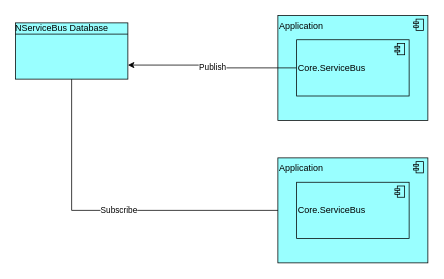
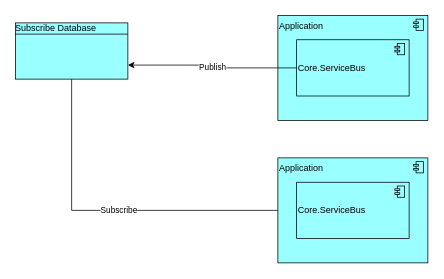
  <mxCell id="0" />
  <mxCell id="1" parent="0" />
  <mxCell id="2" value="Subscribe" style="edgeStyle=orthogonalEdgeStyle;rounded=0;orthogonalLoop=1;jettySize=auto;html=1;entryX=0;entryY=0.5;entryDx=0;entryDy=0;entryPerimeter=0;" edge="1" parent="1" source="3" target="8"><mxGeometry relative="1" as="geometry"><Array as="points"><mxPoint x="95" y="280" /></Array></mxGeometry></mxCell>
- <mxCell id="3" value="NServiceBus Database" style="html=1;outlineConnect=0;whiteSpace=wrap;fillColor=#99ffff;shape=mxgraph.archimate3.businessObject;overflow=fill;align=left;" vertex="1" parent="1"><mxGeometry x="20" y="30" width="150" height="75" as="geometry" /></mxCell>
+ <mxCell id="3" value="Subscribe Database" style="html=1;outlineConnect=0;whiteSpace=wrap;fillColor=#99ffff;shape=mxgraph.archimate3.businessObject;overflow=fill;align=left;" vertex="1" parent="1"><mxGeometry x="20" y="30" width="150" height="75" as="geometry" /></mxCell>
  <mxCell id="4" value="Application" style="html=1;outlineConnect=0;whiteSpace=wrap;fillColor=#99ffff;shape=mxgraph.archimate3.application;appType=comp;archiType=square;align=left;verticalAlign=top;" vertex="1" parent="1"><mxGeometry x="370" y="20" width="200" height="140" as="geometry" /></mxCell>
  <mxCell id="5" value="Publish" style="edgeStyle=orthogonalEdgeStyle;rounded=0;orthogonalLoop=1;jettySize=auto;html=1;entryX=1;entryY=0.75;entryDx=0;entryDy=0;entryPerimeter=0;" edge="1" parent="1" source="6" target="3"><mxGeometry relative="1" as="geometry" /></mxCell>
  <mxCell id="6" value="Core.ServiceBus" style="html=1;outlineConnect=0;whiteSpace=wrap;fillColor=#99ffff;shape=mxgraph.archimate3.application;appType=comp;archiType=square;align=left;" vertex="1" parent="1"><mxGeometry x="395" y="52.5" width="150" height="75" as="geometry" /></mxCell>
  <mxCell id="7" value="Application" style="html=1;outlineConnect=0;whiteSpace=wrap;fillColor=#99ffff;shape=mxgraph.archimate3.application;appType=comp;archiType=square;align=left;verticalAlign=top;" vertex="1" parent="1"><mxGeometry x="370" y="210" width="200" height="140" as="geometry" /></mxCell>
  <mxCell id="8" value="Core.ServiceBus" style="html=1;outlineConnect=0;whiteSpace=wrap;fillColor=#99ffff;shape=mxgraph.archimate3.application;appType=comp;archiType=square;align=left;" vertex="1" parent="1"><mxGeometry x="395" y="242.5" width="150" height="75" as="geometry" /></mxCell>
